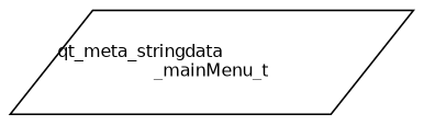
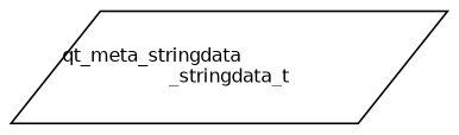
  digraph {
    rankdir=LR
-   n1 [color=black fillcolor=white fontname=Helvetica fontsize=10 height=0.2 label="qt_meta_stringdata\l_mainMenu_t" shape=parallelogram style=filled width=0.4]
+   n1 [color=black fillcolor=white fontname=Helvetica fontsize=10 height=0.2 label="qt_meta_stringdata\l_stringdata_t" shape=parallelogram style=filled width=0.4]
  }
